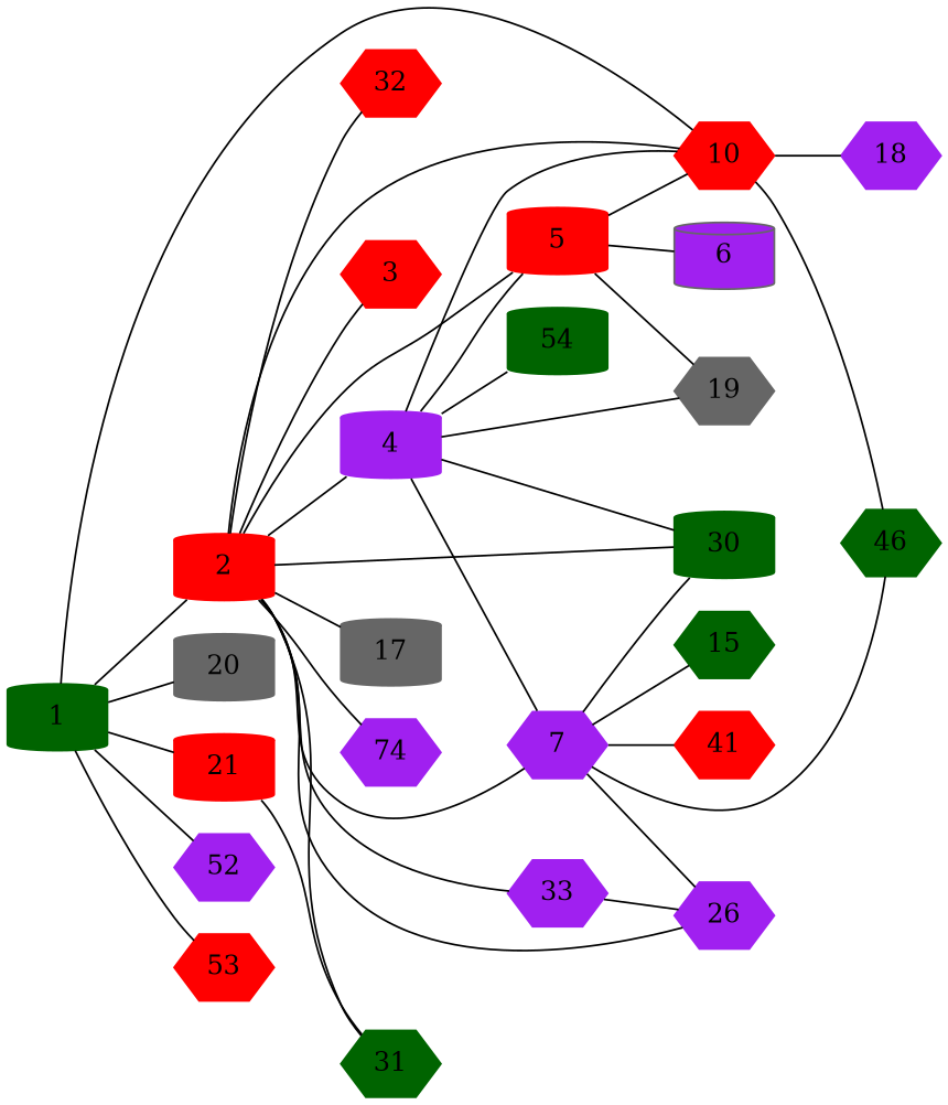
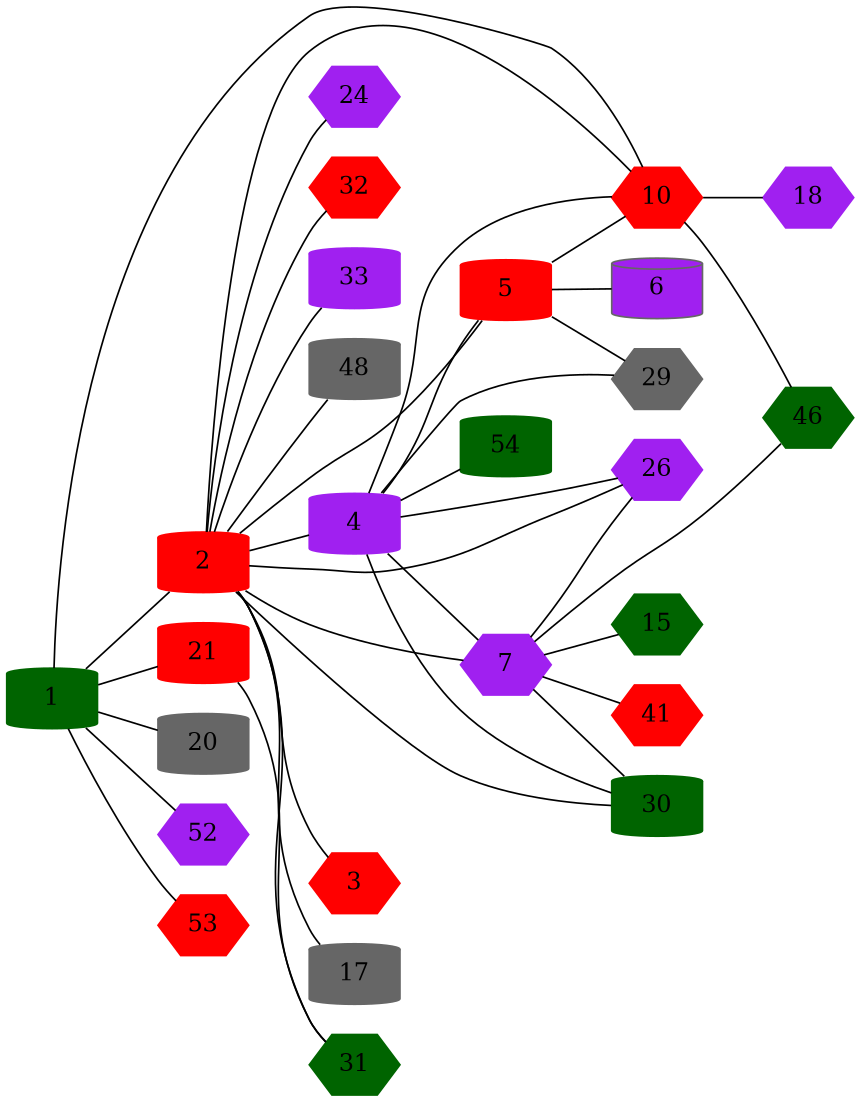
  graph {
    fontname="DejaVu Serif"
    rankdir=LR
    node [color=red fontname="DejaVu Serif" shape=hexagon style=filled]
    edge [fontname="DejaVu Serif"]
    1 [color=darkgreen shape=cylinder super="+13+8+51"]
    2 [shape=cylinder super="+11+25"]
    10 [super="+29+23+14+45"]
    20 [color=gray40 shape=cylinder super="+35"]
    21 [shape=cylinder super="+34"]
    52 [color=purple]
    53
    3
    4 [color=purple shape=cylinder]
    5 [shape=cylinder super="+22+12+36+49"]
    7 [color=purple]
    17 [color=gray40 shape=cylinder]
-   24 [color=purple label=74]
+   24 [color=purple]
    26 [color=purple super="+42"]
    30 [color=darkgreen shape=cylinder super="+37+38+44"]
    31 [color=darkgreen]
    32
-   33 [color=purple]
+   33 [color=purple shape=cylinder]
+   48 [color=gray40 shape=cylinder]
    46 [color=darkgreen super="+47"]
    18 [color=purple]
    54 [color=darkgreen shape=cylinder]
-   19 [color=gray40 super="+40"]
+   19 [color=gray40 super="+40" label=29]
    6 [color=gray40 fillcolor=purple shape=cylinder]
    15 [color=darkgreen]
    41
    1 -- 2
    1 -- 10
    1 -- 20
    1 -- 21
    1 -- 52
    1 -- 53
    2 -- 10
    2 -- 3
    2 -- 4
    2 -- 5
    2 -- 7
    2 -- 17
    2 -- 24
    2 -- 26
    2 -- 30 [weight=2]
    2 -- 31
    2 -- 32
    2 -- 33
+   2 -- 48
    10 -- 46
    10 -- 18
    21 -- 31
    4 -- 10
    4 -- 5
    4 -- 7
-   33 -- 26
+   4 -- 26
    4 -- 30
    4 -- 54
    4 -- 19
    5 -- 10 [weight=2]
    5 -- 19
    5 -- 6
    7 -- 26
    7 -- 30
    7 -- 46
    7 -- 15
    7 -- 41
  }
